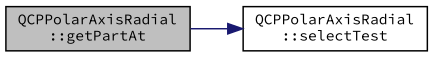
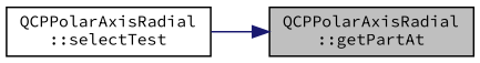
  digraph {
    rankdir=RL
    fontname="Source Code Pro"
    node [color=black fontname="Source Code Pro" fontsize=10 shape=record style=filled]
    n1 [fillcolor=grey75 fontcolor=black height=0.2 label="QCPPolarAxisRadial\l::getPartAt" width=0.4]
    n2 [fillcolor=white height=0.2 label="QCPPolarAxisRadial\l::selectTest" width=0.4]
-   n2 -> n1 [color=midnightblue dir=back fontname="Source Code Pro" fontsize=10 labelfontname=Helvetica labelfontsize=10 style=solid]
+   n1 -> n2 [color=midnightblue dir=back fontname="Source Code Pro" fontsize=10 labelfontname=Helvetica labelfontsize=10 style=solid]
  }
